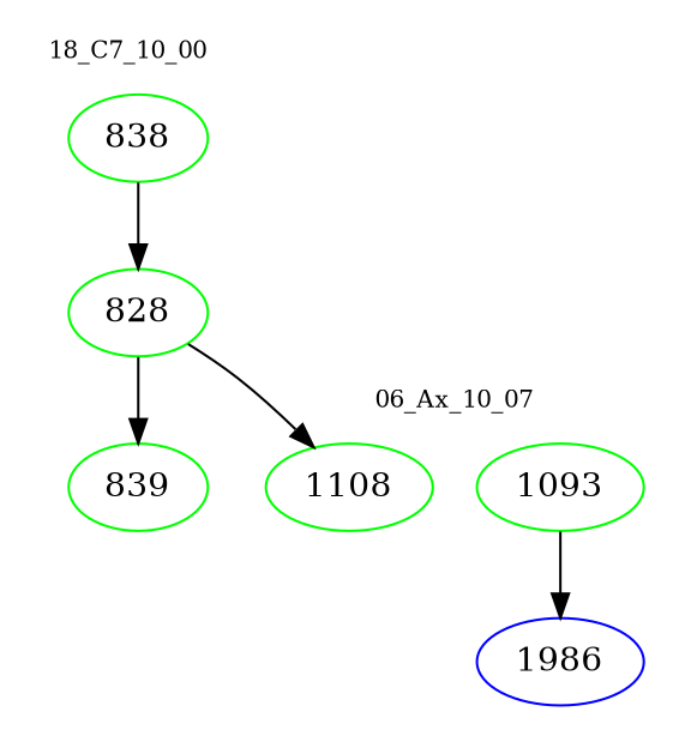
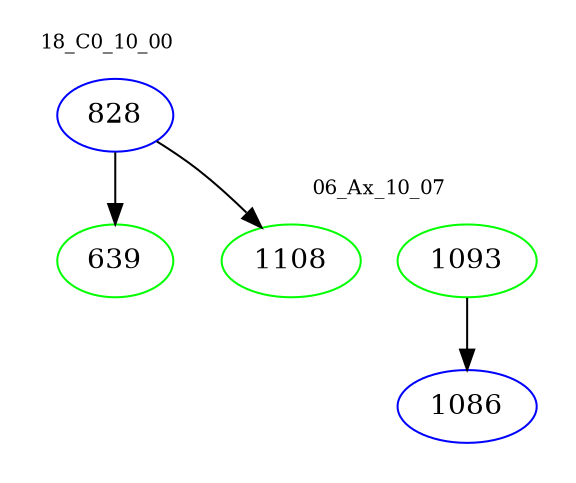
  digraph {
    node [color=green]
    edge [color=black]
    n1 [label=1093]
-   n2 [color=blue label=1986]
+   n2 [color=blue label=1086]
    n3 [label=1108]
-   n4 [label=838]
-   n5 [label=828]
-   n6 [label=839]
+   n5 [color=blue label=828]
+   n6 [label=639]
    subgraph cluster_1 {
      color=white
      fontsize=10
      label="06_Ax_10_07"
      n1
      n2
      n3
    }
    subgraph cluster_2 {
      color=white
      fontsize=10
-     label="18_C7_10_00"
-     n4
+     label="18_C0_10_00"
      n5
      n6
    }
    n1 -> n2
-   n4 -> n5
    n5 -> n3
    n5 -> n6
  }
